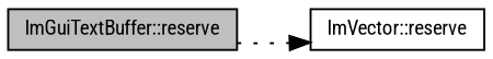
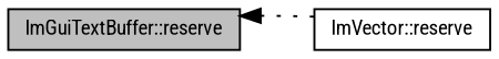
  digraph {
    rankdir=LR
    fontname="Roboto Condensed"
    node [color=black fontname="Roboto Condensed" fontsize=10 shape=record style=filled]
    n1 [fillcolor=grey75 fontcolor=black height=0.2 label="ImGuiTextBuffer::reserve" width=0.4]
    n2 [fillcolor=white height=0.2 label="ImVector::reserve" width=0.4]
-   n1 -> n2 [color=black fontname="Roboto Condensed" fontsize=10 labelfontname=Helvetica labelfontsize=10 style=dotted]
+   n2 -> n1 [color=black fontname="Roboto Condensed" fontsize=10 labelfontname=Helvetica labelfontsize=10 style=dotted]
  }
